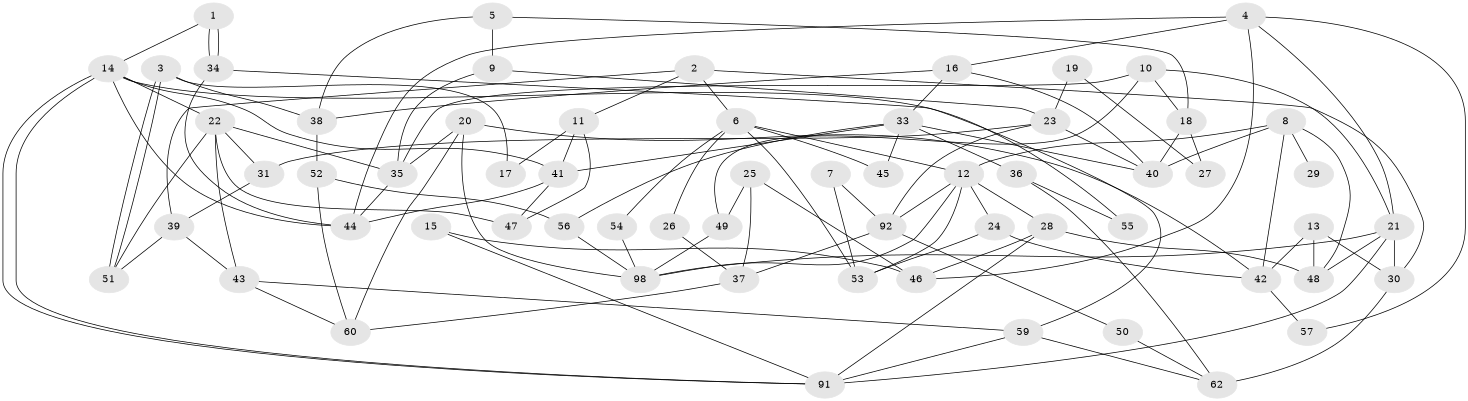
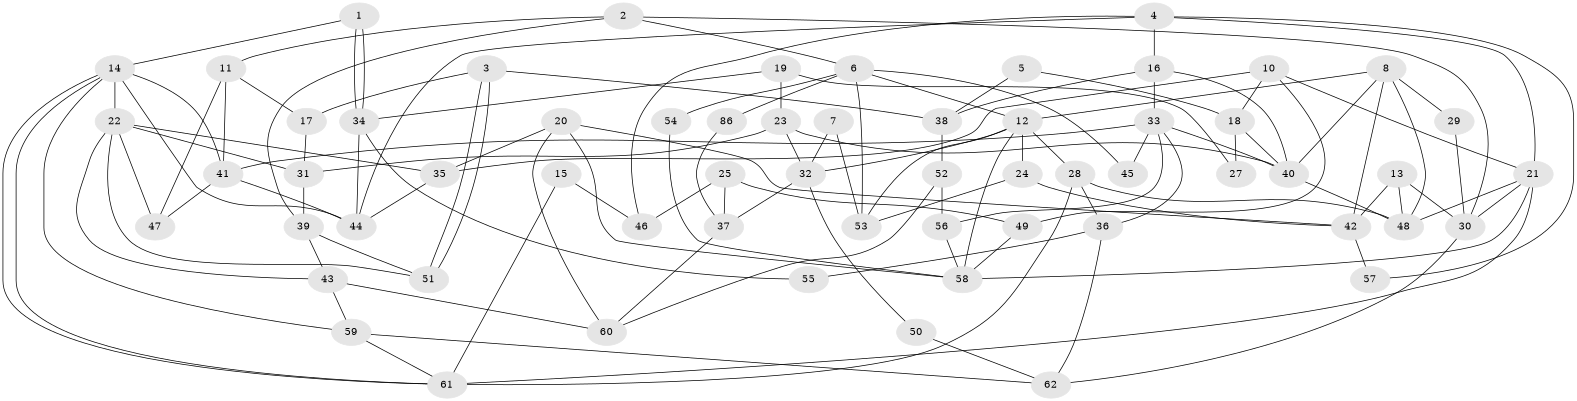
  graph {
    node [color=gray90 style=filled]
    1
    14
    34
    44
    41
    22
    59
-   61 [label=91]
+   61
    55
    2
    6
    11
    30
    39
    12
-   26
+   26 [label=86]
    45
    53
    54
    17
    47
    62
    51
    43
    3
    38
    31
    52
    4
    16
    21
    46
    57
    40
    33
    48
-   58 [label=98]
+   58
    5
-   9
    18
    23
    35
    27
-   32 [label=92]
+   32
    24
    28
    37
    7
    50
    8
    29
    42
    10
    49
    36
    13
    15
    56
    19
    20
    60
    25
    1 -- 14
    1 -- 34
    1 -- 34
    14 -- 44
    14 -- 41
    14 -- 22
    14 -- 59
    14 -- 61
    14 -- 61
    34 -- 44
    34 -- 55
    41 -- 44
    41 -- 47
    22 -- 47
    22 -- 51
    22 -- 43
    22 -- 31
    22 -- 35
    59 -- 61
    59 -- 62
    2 -- 6
    2 -- 11
    2 -- 30
    2 -- 39
    6 -- 12
    6 -- 26
    6 -- 45
    6 -- 53
    6 -- 54
    11 -- 41
    11 -- 17
    11 -- 47
    30 -- 62
    39 -- 51
    39 -- 43
    12 -- 53
    12 -- 58
    12 -- 32
    12 -- 24
    12 -- 28
    26 -- 37
    54 -- 58
+   17 -- 31
    43 -- 59
    43 -- 60
    3 -- 17
    3 -- 51
    3 -- 51
    3 -- 38
    38 -- 52
    31 -- 39
    52 -- 56
    52 -- 60
    4 -- 44
    4 -- 16
    4 -- 21
    4 -- 46
    4 -- 57
    16 -- 38
    16 -- 40
    16 -- 33
    21 -- 61
    21 -- 30
    21 -- 48
    21 -- 58
+   40 -- 48
    33 -- 41
    33 -- 45
    33 -- 40
    33 -- 36
    33 -- 56
    5 -- 38
-   5 -- 9
    5 -- 18
-   9 -- 23
-   9 -- 35
    18 -- 40
    18 -- 27
    23 -- 31
    23 -- 40
    23 -- 32
    35 -- 44
    32 -- 37
    32 -- 50
    24 -- 53
    24 -- 42
    28 -- 61
    28 -- 48
-   28 -- 46
+   28 -- 36
    37 -- 60
    7 -- 53
    7 -- 32
    50 -- 62
    8 -- 12
    8 -- 40
    8 -- 48
    8 -- 29
    8 -- 42
+   29 -- 30
    42 -- 57
    10 -- 21
    10 -- 18
    10 -- 35
    10 -- 49
    49 -- 58
    36 -- 55
    36 -- 62
    13 -- 30
    13 -- 48
    13 -- 42
    15 -- 61
    15 -- 46
    56 -- 58
+   19 -- 34
    19 -- 23
    19 -- 27
    20 -- 58
    20 -- 35
    20 -- 42
    20 -- 60
    25 -- 46
    25 -- 37
    25 -- 49
  }
